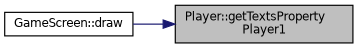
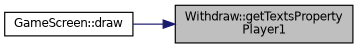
  digraph {
    rankdir=RL
    node [color=black fontname=Helvetica fontsize=10 shape=record style=filled]
-   n1 [fillcolor=grey75 fontcolor=black height=0.2 label="Player::getTextsProperty\lPlayer1" width=0.4]
+   n1 [fillcolor=grey75 fontcolor=black height=0.2 label="Withdraw::getTextsProperty\lPlayer1" width=0.4]
    n2 [fillcolor=white height=0.2 label="GameScreen::draw" width=0.4]
    n1 -> n2 [color=midnightblue dir=back fontname=Helvetica fontsize=10 labelfontname=Helvetica labelfontsize=10 style=solid]
  }
